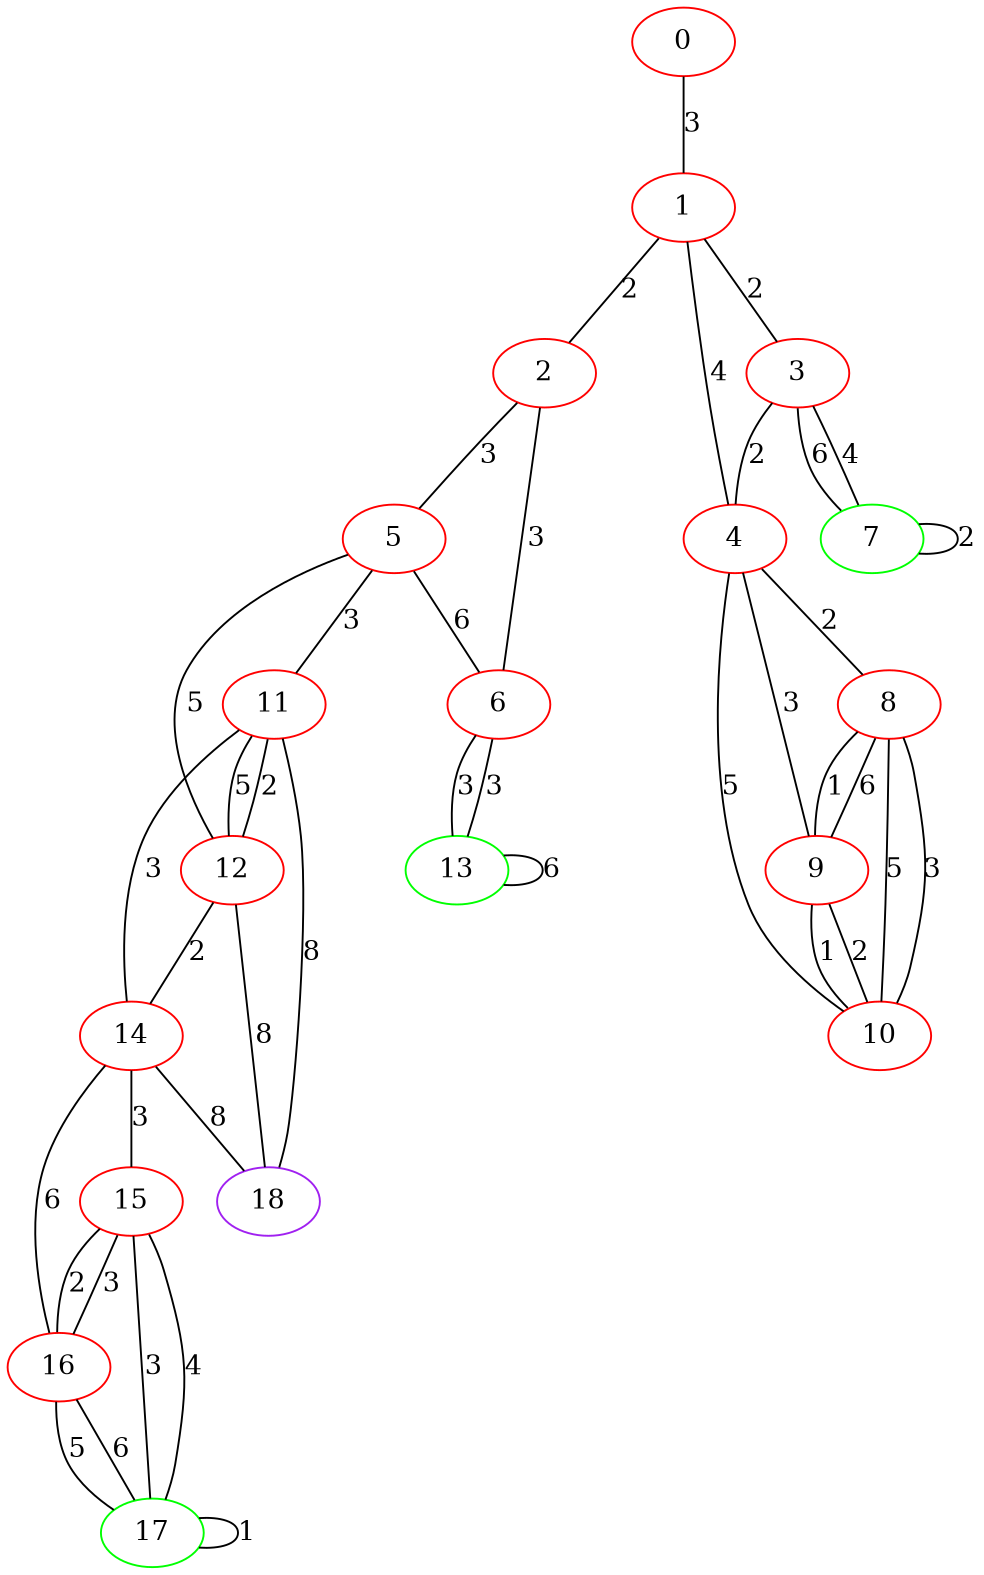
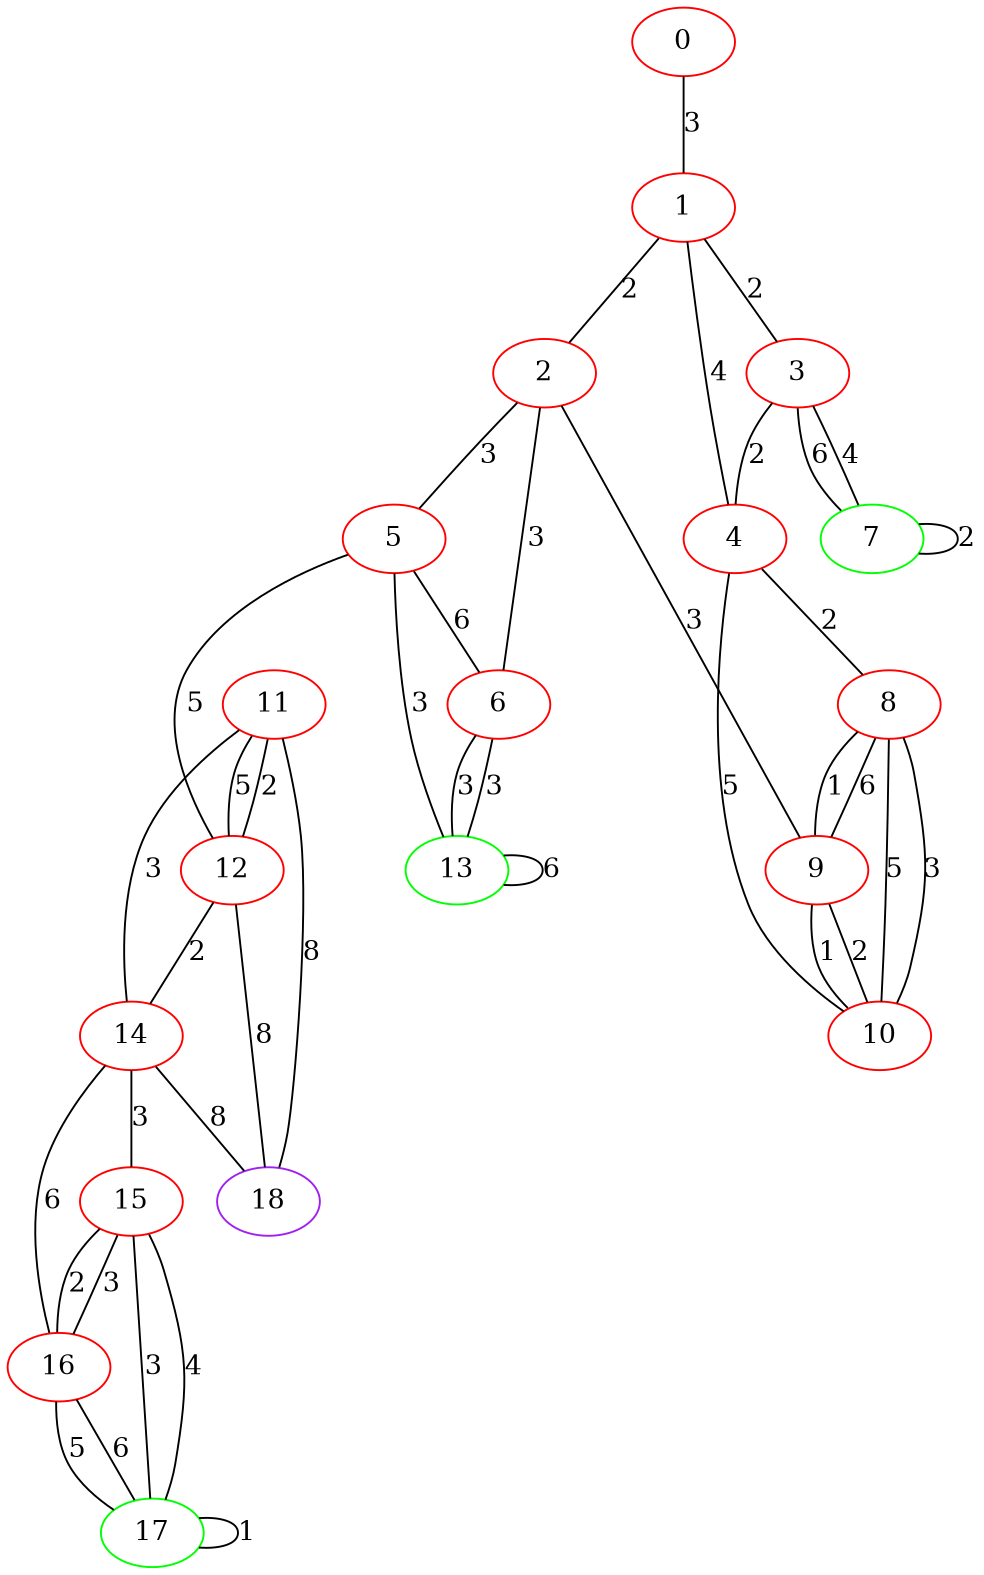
  graph {
    node [color=red weight=1]
    0
    1
    2
    3
    4
    5
    6
    7 [color=green weight=2]
    8
    9
    10
    11
    12 [weight=2]
    13 [color=green weight=2]
    14
    18 [color=purple weight=4]
    15
    16
    17 [color=green weight=2]
    0 -- 1 [label=3]
    1 -- 2 [label=2]
    1 -- 3 [label=2]
    1 -- 4 [label=4]
    2 -- 5 [label=3]
    2 -- 6 [label=3]
    3 -- 4 [label=2]
    3 -- 7 [label=6]
    3 -- 7 [label=4]
    4 -- 8 [label=2]
-   4 -- 9 [label=3]
+   2 -- 9 [label=3]
    4 -- 10 [label=5]
    5 -- 6 [label=6]
-   5 -- 11 [label=3]
+   5 -- 13 [label=3]
    5 -- 12 [label=5]
    6 -- 13 [label=3]
    6 -- 13 [label=3]
    7 -- 7 [label=2]
    8 -- 9 [label=6]
    8 -- 9 [label=1]
    8 -- 10 [label=5]
    8 -- 10 [label=3]
    9 -- 10 [label=1]
    9 -- 10 [label=2]
    11 -- 12 [label=5]
    11 -- 12 [label=2]
    11 -- 14 [label=3]
    11 -- 18 [label=8]
    12 -- 14 [label=2]
    12 -- 18 [label=8]
    13 -- 13 [label=6]
    14 -- 18 [label=8]
    14 -- 15 [label=3]
    14 -- 16 [label=6]
    15 -- 16 [label=3]
    15 -- 16 [label=2]
    15 -- 17 [label=3]
    15 -- 17 [label=4]
    16 -- 17 [label=5]
    16 -- 17 [label=6]
    17 -- 17 [label=1]
  }
